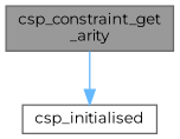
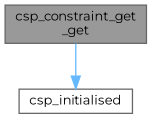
  digraph {
    rankdir=TB
    fontname=Montserrat
    node [fontname=Montserrat fontsize=10 shape=box style=filled]
-   n1 [color=gray40 fillcolor=grey60 fontcolor=black height=0.2 label="csp_constraint_get\l_arity" width=0.4]
+   n1 [color=gray40 fillcolor=grey60 fontcolor=black height=0.2 label="csp_constraint_get\l_get" width=0.4]
    n2 [color=grey40 fillcolor=white height=0.2 label=csp_initialised width=0.4]
    n1 -> n2 [color=steelblue1 fontname=Montserrat fontsize=10 labelfontname=Roboto labelfontsize=10 style=solid]
  }
